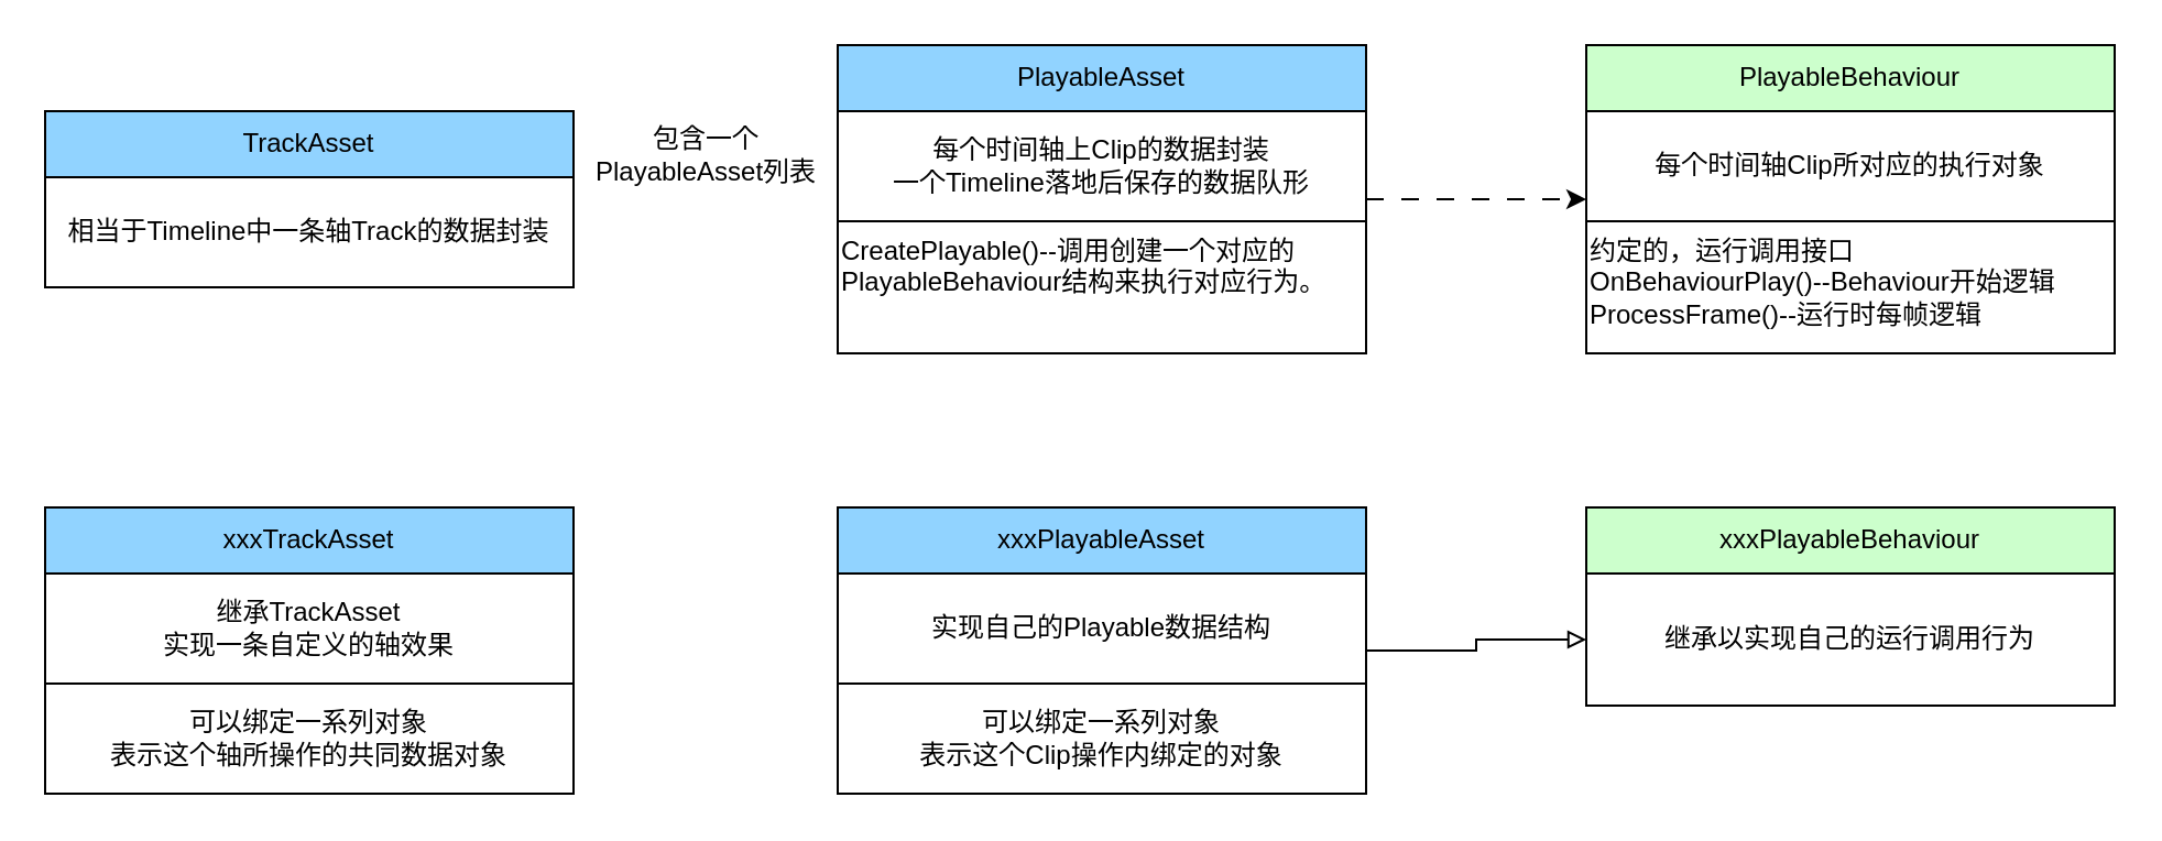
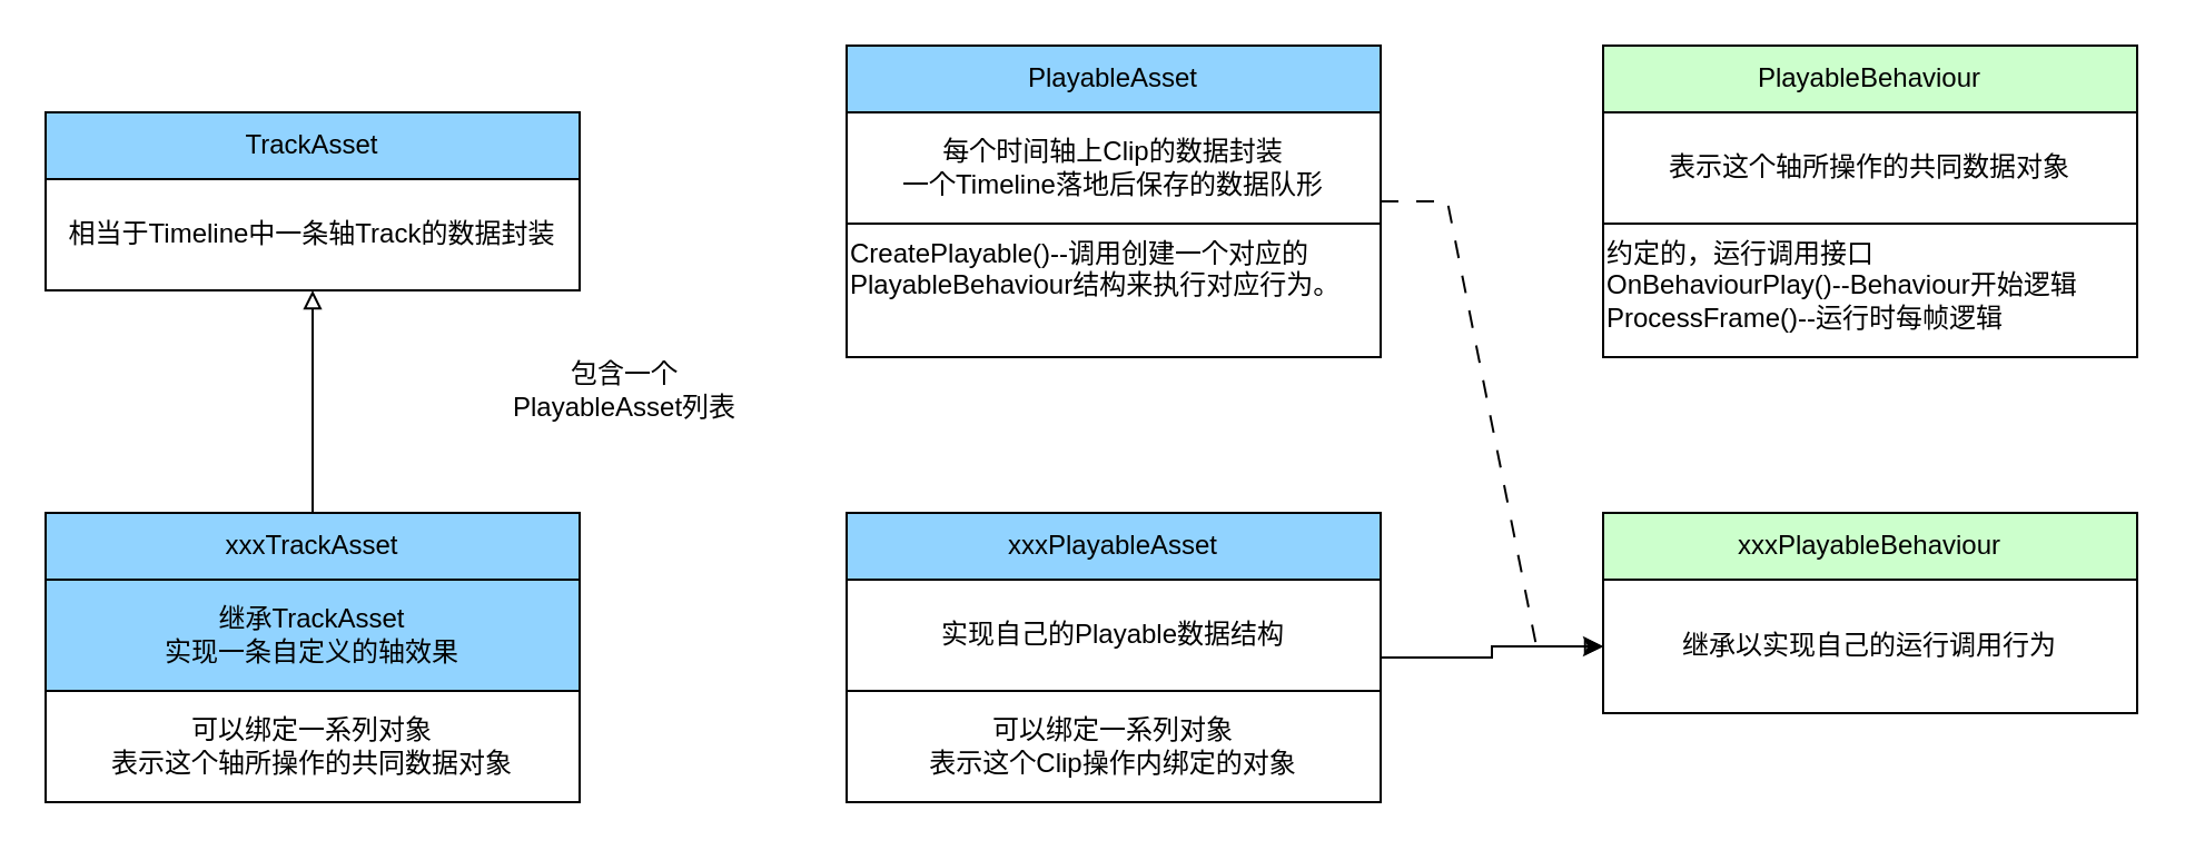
  <mxCell id="0" />
  <mxCell id="1" parent="0" />
- <mxCell id="2" style="edgeStyle=entityRelationEdgeStyle;rounded=0;orthogonalLoop=1;jettySize=auto;html=1;dashed=1;dashPattern=8 8;" edge="1" parent="1" source="3" target="6"><mxGeometry relative="1" as="geometry" /></mxCell>
+ <mxCell id="2" style="edgeStyle=entityRelationEdgeStyle;rounded=0;orthogonalLoop=1;jettySize=auto;html=1;dashed=1;dashPattern=8 8;" edge="1" parent="1" source="3" target="17"><mxGeometry relative="1" as="geometry" /></mxCell>
  <mxCell id="3" value="PlayableAsset" style="swimlane;fontStyle=0;childLayout=stackLayout;horizontal=1;startSize=30;horizontalStack=0;resizeParent=1;resizeParentMax=0;resizeLast=0;collapsible=1;marginBottom=0;whiteSpace=wrap;html=1;fillColor=#91D3FF;" vertex="1" parent="1"><mxGeometry x="380" y="20" width="240" height="140" as="geometry" /></mxCell>
  <mxCell id="4" value="每个时间轴上Clip的数据封装&lt;br&gt;一个Timeline落地后保存的数据队形" style="rounded=0;whiteSpace=wrap;html=1;" vertex="1" parent="3"><mxGeometry y="30" width="240" height="50" as="geometry" /></mxCell>
  <mxCell id="5" value="CreatePlayable()--调用创建一个对应的PlayableBehaviour结构来执行对应行为。" style="rounded=0;whiteSpace=wrap;html=1;align=left;verticalAlign=top;" vertex="1" parent="3"><mxGeometry y="80" width="240" height="60" as="geometry" /></mxCell>
  <mxCell id="6" value="PlayableBehaviour" style="swimlane;fontStyle=0;childLayout=stackLayout;horizontal=1;startSize=30;horizontalStack=0;resizeParent=1;resizeParentMax=0;resizeLast=0;collapsible=1;marginBottom=0;whiteSpace=wrap;html=1;fillColor=#CCFFCC;" vertex="1" parent="1"><mxGeometry x="720" y="20" width="240" height="140" as="geometry" /></mxCell>
- <mxCell id="7" value="每个时间轴Clip所对应的执行对象" style="rounded=0;whiteSpace=wrap;html=1;" vertex="1" parent="6"><mxGeometry y="30" width="240" height="50" as="geometry" /></mxCell>
+ <mxCell id="7" value="表示这个轴所操作的共同数据对象" style="rounded=0;whiteSpace=wrap;html=1;" vertex="1" parent="6"><mxGeometry y="30" width="240" height="50" as="geometry" /></mxCell>
  <mxCell id="8" value="约定的，运行调用接口&lt;br&gt;OnBehaviourPlay()--Behaviour开始逻辑&lt;br&gt;ProcessFrame()--运行时每帧逻辑&lt;br&gt;&lt;div&gt;&lt;br&gt;&lt;/div&gt;" style="rounded=0;whiteSpace=wrap;html=1;align=left;verticalAlign=top;" vertex="1" parent="6"><mxGeometry y="80" width="240" height="60" as="geometry" /></mxCell>
  <mxCell id="9" value="TrackAsset" style="swimlane;fontStyle=0;childLayout=stackLayout;horizontal=1;startSize=30;horizontalStack=0;resizeParent=1;resizeParentMax=0;resizeLast=0;collapsible=1;marginBottom=0;whiteSpace=wrap;html=1;fillColor=#91D3FF;" vertex="1" parent="1"><mxGeometry x="20" y="50" width="240" height="80" as="geometry" /></mxCell>
  <mxCell id="10" value="相当于Timeline中一条轴Track的数据封装" style="rounded=0;whiteSpace=wrap;html=1;" vertex="1" parent="9"><mxGeometry y="30" width="240" height="50" as="geometry" /></mxCell>
- <mxCell id="11" value="包含一个&lt;br&gt;PlayableAsset列表" style="text;html=1;align=center;verticalAlign=middle;resizable=0;points=[];autosize=1;strokeColor=none;fillColor=none;" vertex="1" parent="1"><mxGeometry x="260" y="50" width="120" height="40" as="geometry" /></mxCell>
+ <mxCell id="11" value="包含一个&lt;br&gt;PlayableAsset列表" style="text;html=1;align=center;verticalAlign=middle;resizable=0;points=[];autosize=1;strokeColor=none;fillColor=none;" vertex="1" parent="1"><mxGeometry x="220" y="155" width="120" height="40" as="geometry" /></mxCell>
  <mxCell id="12" style="edgeStyle=orthogonalEdgeStyle;rounded=0;orthogonalLoop=1;jettySize=auto;html=1;endArrow=block;endFill=0;" edge="1" parent="1" source="13" target="17"><mxGeometry relative="1" as="geometry" /></mxCell>
  <mxCell id="13" value="xxxPlayableAsset" style="swimlane;fontStyle=0;childLayout=stackLayout;horizontal=1;startSize=30;horizontalStack=0;resizeParent=1;resizeParentMax=0;resizeLast=0;collapsible=1;marginBottom=0;whiteSpace=wrap;html=1;fillColor=#91D3FF;" vertex="1" parent="1"><mxGeometry x="380" y="230" width="240" height="130" as="geometry" /></mxCell>
  <mxCell id="14" value="实现自己的Playable数据结构" style="rounded=0;whiteSpace=wrap;html=1;" vertex="1" parent="13"><mxGeometry y="30" width="240" height="50" as="geometry" /></mxCell>
  <mxCell id="15" value="可以绑定一系列对象&lt;br&gt;表示这个Clip操作内绑定的对象" style="rounded=0;whiteSpace=wrap;html=1;" vertex="1" parent="13"><mxGeometry y="80" width="240" height="50" as="geometry" /></mxCell>
  <mxCell id="16" value="xxxPlayableBehaviour" style="swimlane;fontStyle=0;childLayout=stackLayout;horizontal=1;startSize=30;horizontalStack=0;resizeParent=1;resizeParentMax=0;resizeLast=0;collapsible=1;marginBottom=0;whiteSpace=wrap;html=1;fillColor=#CCFFCC;" vertex="1" parent="1"><mxGeometry x="720" y="230" width="240" height="90" as="geometry" /></mxCell>
  <mxCell id="17" value="继承以实现自己的运行调用行为" style="rounded=0;whiteSpace=wrap;html=1;" vertex="1" parent="16"><mxGeometry y="30" width="240" height="60" as="geometry" /></mxCell>
+ <mxCell id="18" style="edgeStyle=orthogonalEdgeStyle;rounded=0;orthogonalLoop=1;jettySize=auto;html=1;endArrow=block;endFill=0;" edge="1" parent="1" source="19" target="9"><mxGeometry relative="1" as="geometry" /></mxCell>
  <mxCell id="19" value="xxxTrackAsset" style="swimlane;fontStyle=0;childLayout=stackLayout;horizontal=1;startSize=30;horizontalStack=0;resizeParent=1;resizeParentMax=0;resizeLast=0;collapsible=1;marginBottom=0;whiteSpace=wrap;html=1;fillColor=#91D3FF;" vertex="1" parent="1"><mxGeometry x="20" y="230" width="240" height="130" as="geometry" /></mxCell>
- <mxCell id="20" value="继承TrackAsset&lt;br&gt;实现一条自定义的轴效果" style="rounded=0;whiteSpace=wrap;html=1;" vertex="1" parent="19"><mxGeometry y="30" width="240" height="50" as="geometry" /></mxCell>
+ <mxCell id="20" value="继承TrackAsset&lt;br&gt;实现一条自定义的轴效果" style="rounded=0;whiteSpace=wrap;html=1;fillColor=#91d3ff;" vertex="1" parent="19"><mxGeometry y="30" width="240" height="50" as="geometry" /></mxCell>
  <mxCell id="21" value="可以绑定一系列对象&lt;br&gt;表示这个轴所操作的共同数据对象" style="rounded=0;whiteSpace=wrap;html=1;" vertex="1" parent="19"><mxGeometry y="80" width="240" height="50" as="geometry" /></mxCell>
